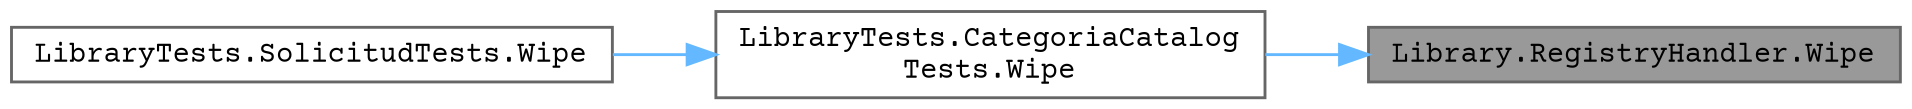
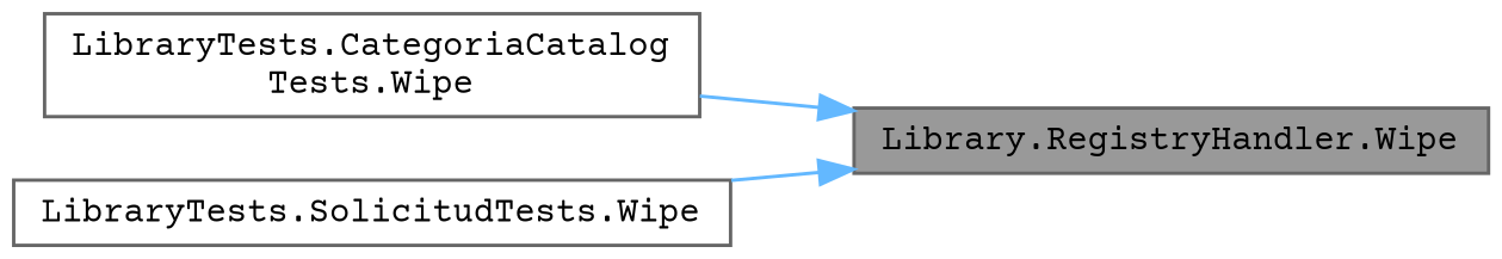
  digraph {
    fontname="Courier Prime"
    rankdir=RL
    node [color=grey40 fillcolor=white fontname="Courier Prime" fontsize=10 shape=box style=filled]
    edge [color=steelblue1 dir=back fontname="Courier Prime" fontsize=10 labelfontname=Helvetica labelfontsize=10 style=solid]
    n1 [color=gray40 fillcolor=grey60 fontcolor=black height=0.2 label="Library.RegistryHandler.Wipe" width=0.4]
    n2 [height=0.2 label="LibraryTests.CategoriaCatalog\lTests.Wipe" width=0.4]
    n3 [height=0.2 label="LibraryTests.SolicitudTests.Wipe" width=0.4]
    n1 -> n2
-   n2 -> n3
+   n1 -> n3
  }
